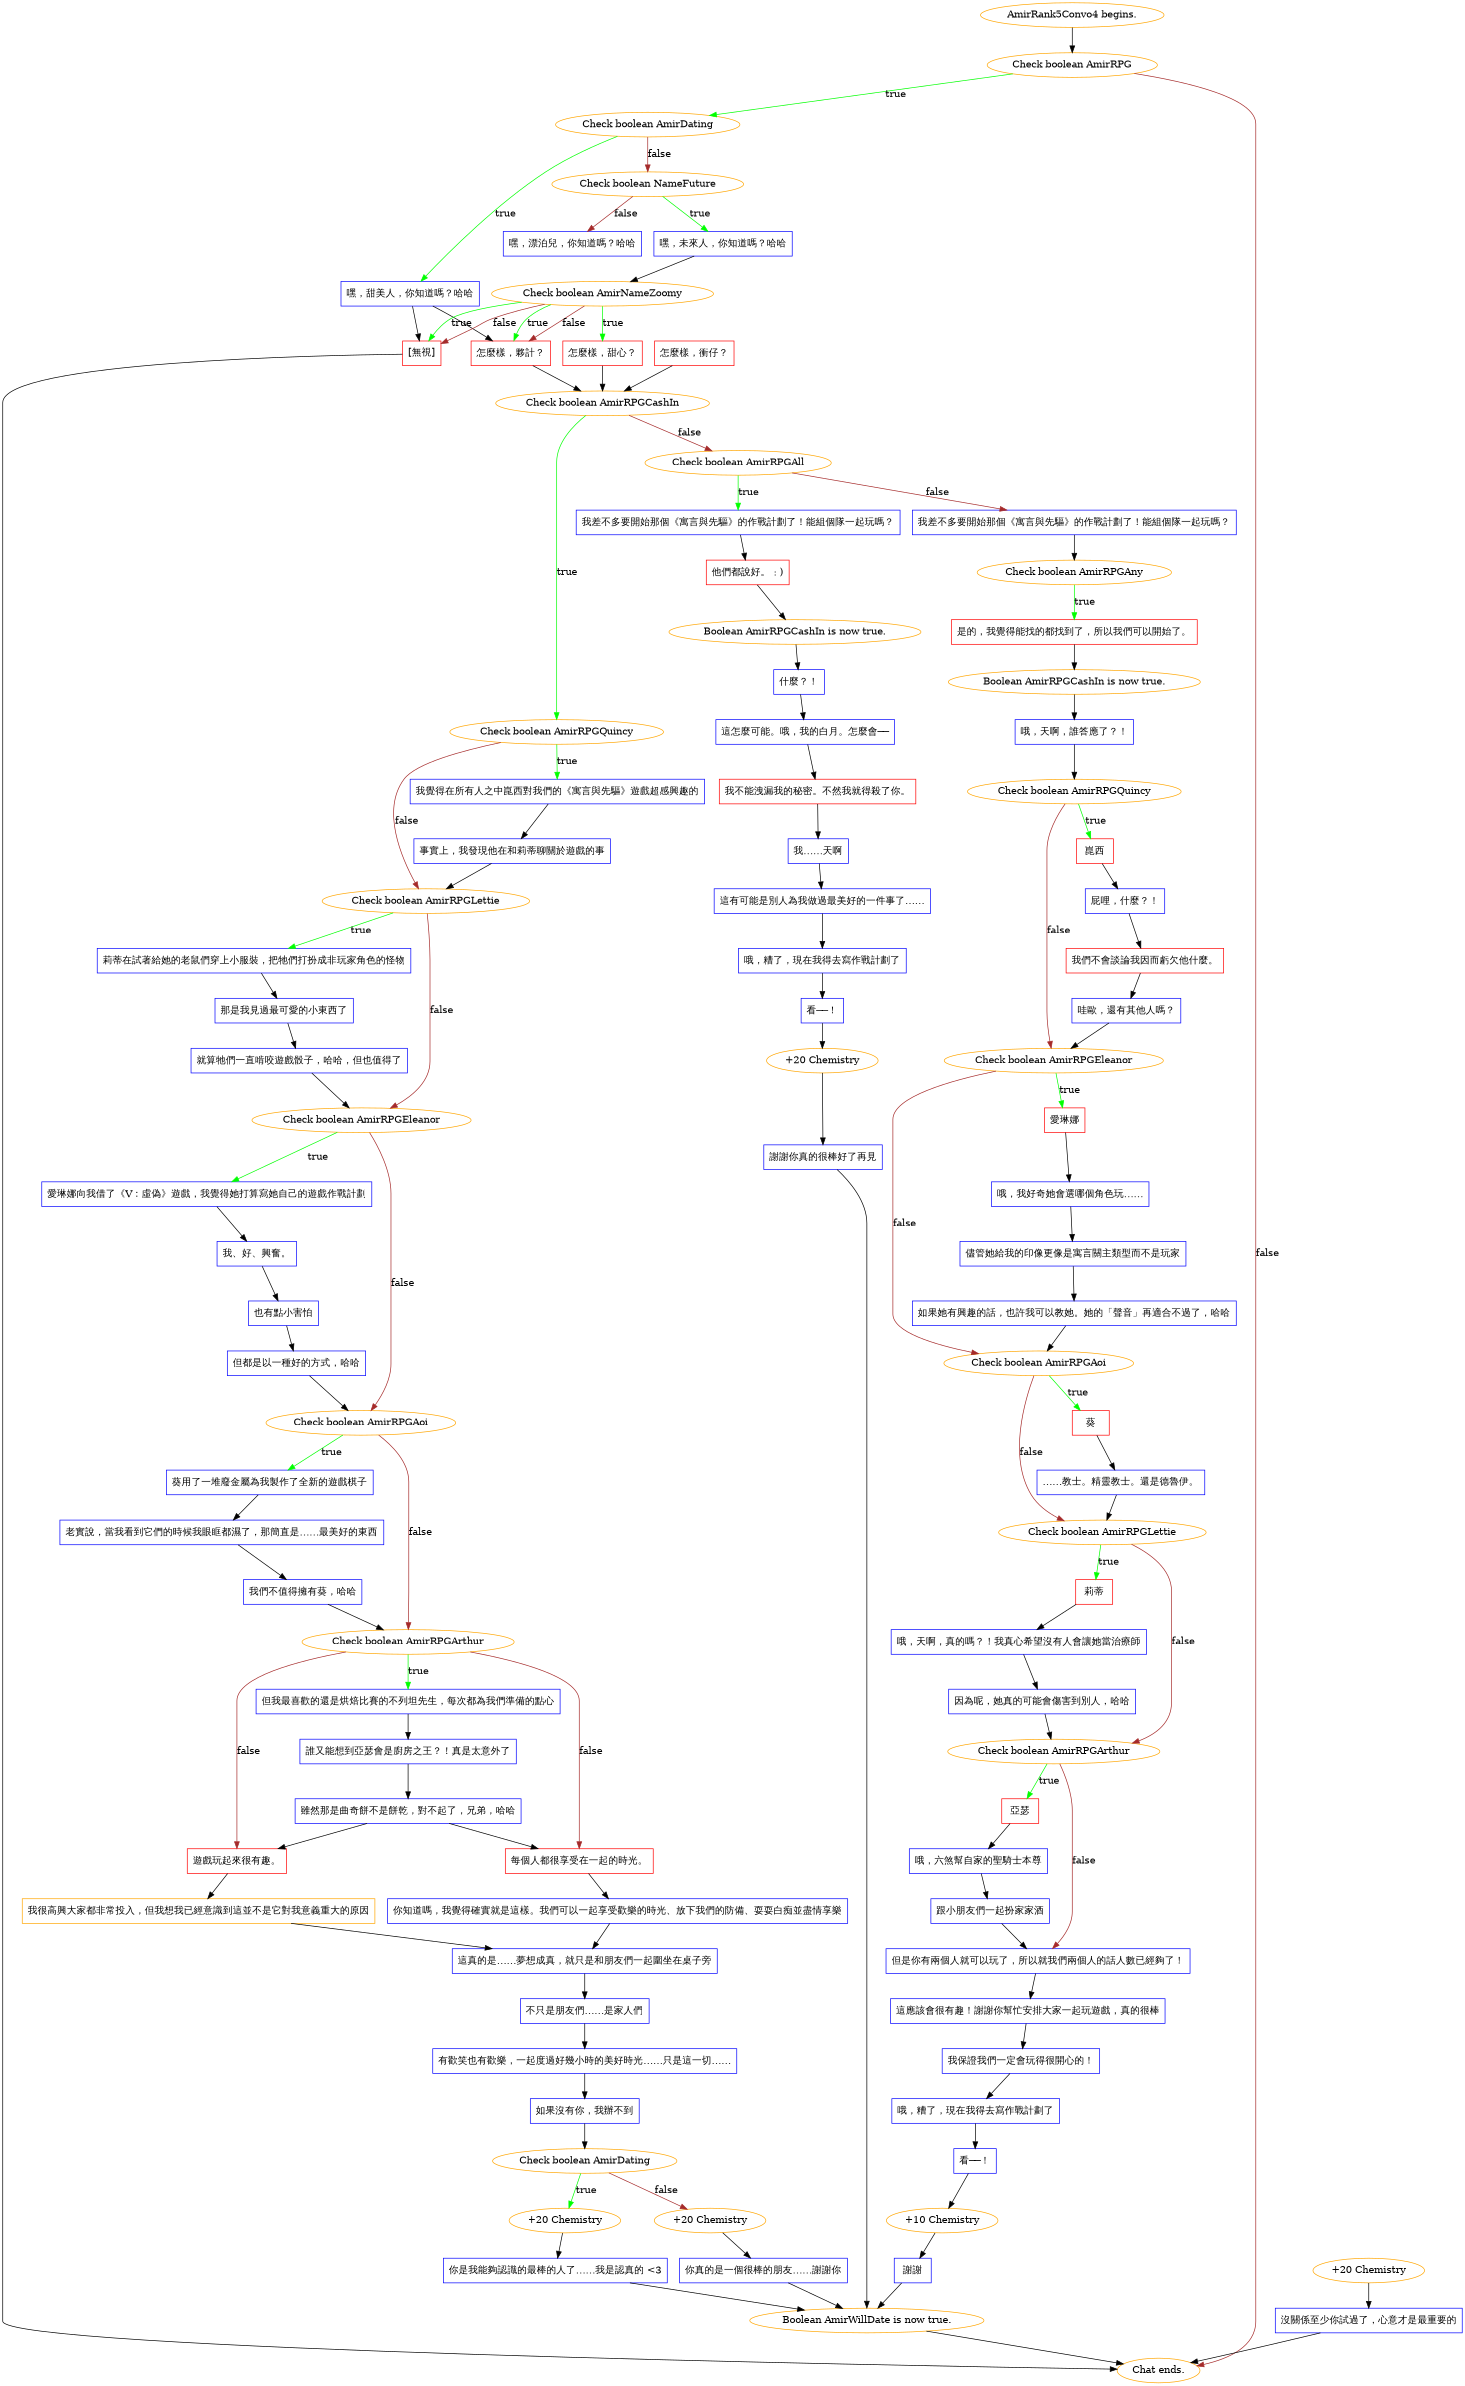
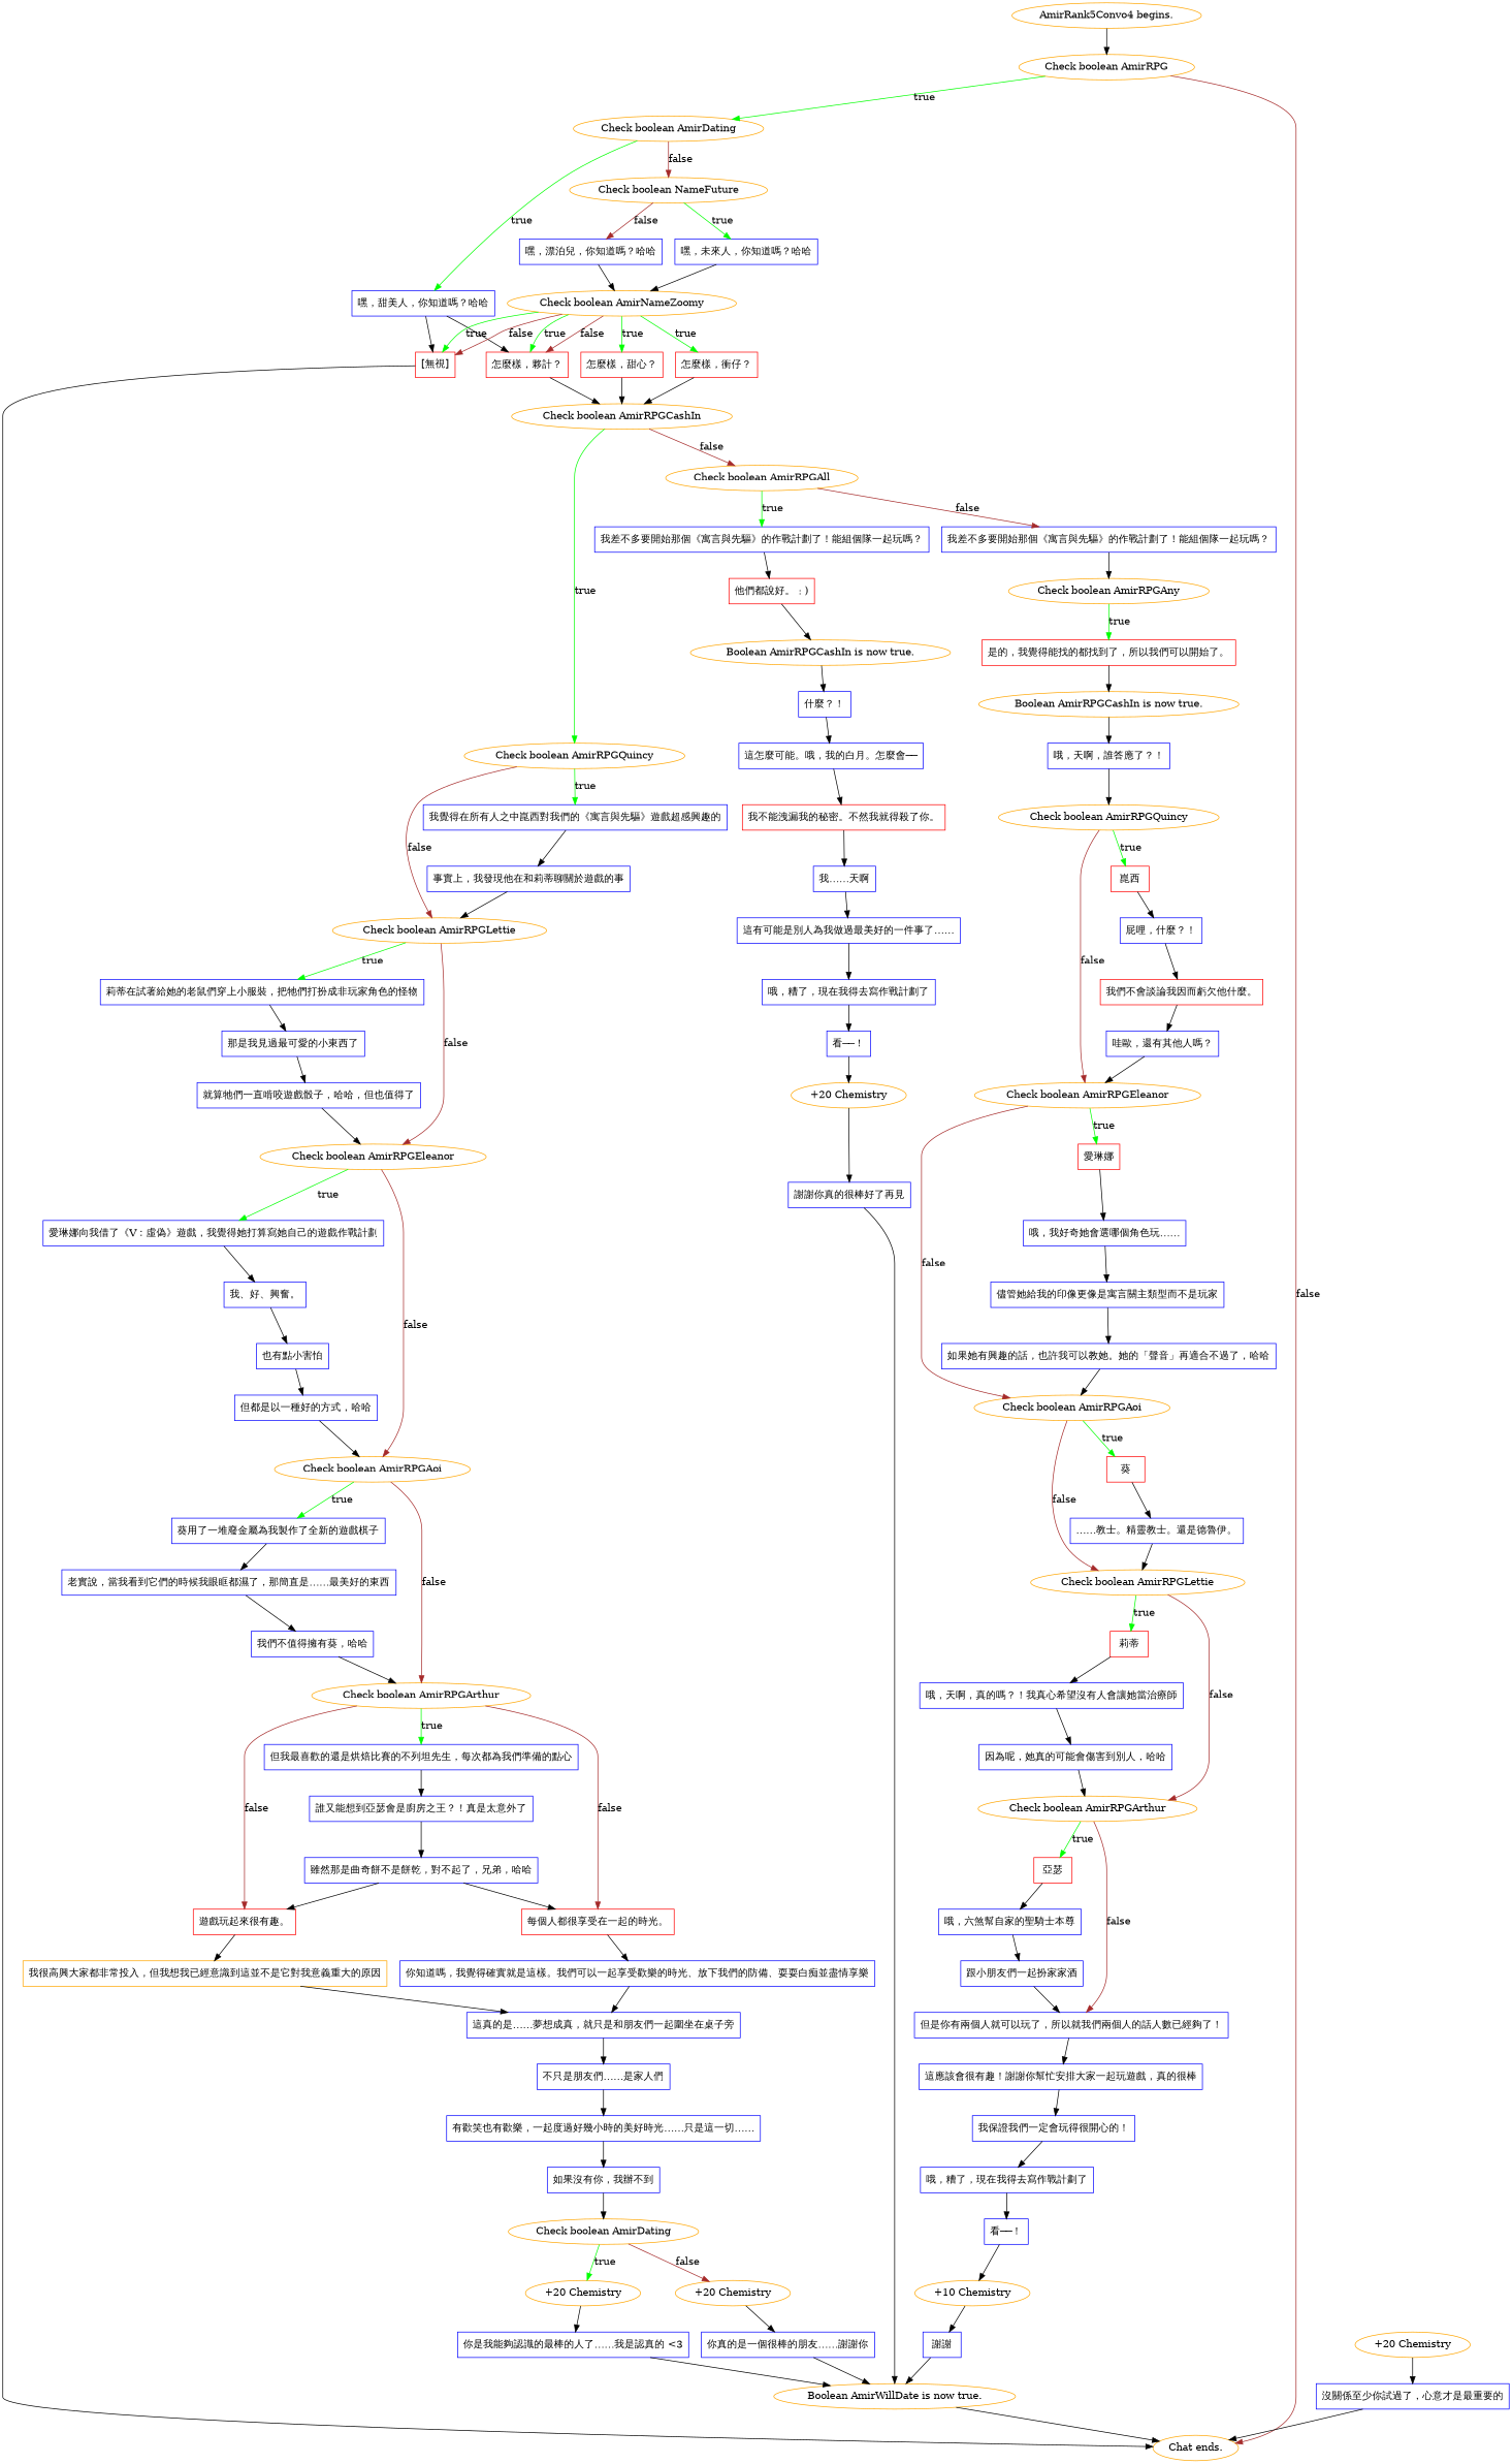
  digraph {
    node [color=blue shape=box]
    "AmirRank5Convo4 begins." [color=orange shape=""]
    n2 [color=orange label="Check boolean AmirRPG" shape=""]
    n3 [color=orange label="Check boolean AmirDating" shape=""]
    "Chat ends." [color=orange shape=""]
    n5 [label="嘿，甜美人，你知道嗎？哈哈"]
    n6 [color=orange label="Check boolean NameFuture" shape=""]
    n7 [color=red label="怎麼樣，夥計？"]
    n8 [color=red label="[無視]"]
    n9 [label="嘿，未來人，你知道嗎？哈哈"]
    n10 [label="嘿，漂泊兒，你知道嗎？哈哈"]
    n11 [color=red label="怎麼樣，甜心？"]
    n12 [color=orange label="Check boolean AmirRPGCashIn" shape=""]
    n13 [color=orange label="Check boolean AmirNameZoomy" shape=""]
    n14 [color=orange label="Check boolean AmirRPGQuincy" shape=""]
    n15 [color=orange label="Check boolean AmirRPGAll" shape=""]
    n16 [color=red label="怎麼樣，衝仔？"]
    n17 [label="我覺得在所有人之中崑西對我們的《寓言與先驅》遊戲超感興趣的"]
    n18 [color=orange label="Check boolean AmirRPGLettie" shape=""]
    n19 [label="我差不多要開始那個《寓言與先驅》的作戰計劃了！能組個隊一起玩嗎？"]
    n20 [label="我差不多要開始那個《寓言與先驅》的作戰計劃了！能組個隊一起玩嗎？"]
    n21 [label="事實上，我發現他在和莉蒂聊關於遊戲的事"]
    n22 [label="莉蒂在試著給她的老鼠們穿上小服裝，把牠們打扮成非玩家角色的怪物"]
    n23 [color=orange label="Check boolean AmirRPGEleanor" shape=""]
    n24 [color=red label="他們都說好。 : )"]
    n25 [color=orange label="Check boolean AmirRPGAny" shape=""]
    n26 [label="那是我見過最可愛的小東西了"]
    n27 [label="愛琳娜向我借了《V：虛偽》遊戲，我覺得她打算寫她自己的遊戲作戰計劃"]
    n28 [color=orange label="Check boolean AmirRPGAoi" shape=""]
    n29 [color=orange label="Boolean AmirRPGCashIn is now true." shape=""]
    n30 [color=red label="是的，我覺得能找的都找到了，所以我們可以開始了。"]
    n31 [label="就算牠們一直啃咬遊戲骰子，哈哈，但也值得了"]
    n32 [label="我、好、興奮。"]
    n33 [label="葵用了一堆廢金屬為我製作了全新的遊戲棋子"]
    n34 [color=orange label="Check boolean AmirRPGArthur" shape=""]
    n35 [label="什麼？！"]
    n36 [color=orange label="Boolean AmirRPGCashIn is now true." shape=""]
    n37 [label="也有點小害怕"]
    n38 [label="老實說，當我看到它們的時候我眼眶都濕了，那簡直是……最美好的東西"]
    n39 [label="但我最喜歡的還是烘焙比賽的不列坦先生，每次都為我們準備的點心"]
    n40 [color=red label="遊戲玩起來很有趣。"]
    n41 [color=red label="每個人都很享受在一起的時光。"]
    n42 [label="這怎麼可能。哦，我的白月。怎麼會──"]
    n43 [label="哦，天啊，誰答應了？！"]
    n44 [color=orange label="+20 Chemistry" shape=""]
    n45 [label="沒關係至少你試過了，心意才是最重要的"]
    n46 [label="但都是以一種好的方式，哈哈"]
    n47 [label="我們不值得擁有葵，哈哈"]
    n48 [label="誰又能想到亞瑟會是廚房之王？！真是太意外了"]
    n49 [color=orange label="我很高興大家都非常投入，但我想我已經意識到這並不是它對我意義重大的原因"]
    n50 [label="你知道嗎，我覺得確實就是這樣。我們可以一起享受歡樂的時光、放下我們的防備、耍耍白痴並盡情享樂"]
    n51 [color=red label="我不能洩漏我的秘密。不然我就得殺了你。"]
    n52 [color=orange label="Check boolean AmirRPGQuincy" shape=""]
    n53 [label="雖然那是曲奇餅不是餅乾，對不起了，兄弟，哈哈"]
    n54 [label="這真的是……夢想成真，就只是和朋友們一起圍坐在桌子旁"]
    n55 [label="我……天啊"]
    n56 [color=red label="崑西"]
    n57 [color=orange label="Check boolean AmirRPGEleanor" shape=""]
    n58 [label="不只是朋友們……是家人們"]
    n59 [label="這有可能是別人為我做過最美好的一件事了……"]
    n60 [label="屁哩，什麼？！"]
    n61 [color=red label="愛琳娜"]
    n62 [color=orange label="Check boolean AmirRPGAoi" shape=""]
    n63 [label="有歡笑也有歡樂，一起度過好幾小時的美好時光……只是這一切……"]
    n64 [label="哦，糟了，現在我得去寫作戰計劃了"]
    n65 [color=red label="我們不會談論我因而虧欠他什麼。"]
    n66 [label="哦，我好奇她會選哪個角色玩……"]
    n67 [color=red label="葵"]
    n68 [color=orange label="Check boolean AmirRPGLettie" shape=""]
    n69 [label="如果沒有你，我辦不到"]
    n70 [label="看──！"]
    n71 [label="哇歐，還有其他人嗎？"]
    n72 [label="儘管她給我的印像更像是寓言關主類型而不是玩家"]
    n73 [label="……教士。精靈教士。還是德魯伊。"]
    n74 [color=red label="莉蒂"]
    n75 [color=orange label="Check boolean AmirRPGArthur" shape=""]
    n76 [color=orange label="Check boolean AmirDating" shape=""]
    n77 [color=orange label="+20 Chemistry" shape=""]
    n78 [label="如果她有興趣的話，也許我可以教她。她的「聲音」再適合不過了，哈哈"]
    n79 [label="哦，天啊，真的嗎？！我真心希望沒有人會讓她當治療師"]
    n80 [color=red label="亞瑟"]
    n81 [label="但是你有兩個人就可以玩了，所以就我們兩個人的話人數已經夠了！"]
    n82 [color=orange label="+20 Chemistry" shape=""]
    n83 [color=orange label="+20 Chemistry" shape=""]
    n84 [label="謝謝你真的很棒好了再見"]
    n85 [label="因為呢，她真的可能會傷害到別人，哈哈"]
    n86 [label="哦，六煞幫自家的聖騎士本尊"]
    n87 [label="這應該會很有趣！謝謝你幫忙安排大家一起玩遊戲，真的很棒"]
    n88 [label="你是我能夠認識的最棒的人了……我是認真的 <3"]
    n89 [label="你真的是一個很棒的朋友……謝謝你"]
    n90 [color=orange label="Boolean AmirWillDate is now true." shape=""]
    n91 [label="跟小朋友們一起扮家家酒"]
    n92 [label="我保證我們一定會玩得很開心的！"]
    n93 [label="哦，糟了，現在我得去寫作戰計劃了"]
    n94 [label="看──！"]
    n95 [color=orange label="+10 Chemistry" shape=""]
    n96 [label="謝謝"]
    "AmirRank5Convo4 begins." -> n2
    n2 -> n3 [color=green label=true]
    n2 -> "Chat ends." [color=brown label=false]
    n3 -> n5 [color=green label=true]
    n3 -> n6 [color=brown label=false]
    n5 -> n7
    n5 -> n8
    n6 -> n9 [color=green label=true]
    n6 -> n10 [color=brown label=false]
    n7 -> n12
    n8 -> "Chat ends."
    n9 -> n13
+   n10 -> n13
    n11 -> n12
    n12 -> n14 [color=green label=true]
    n12 -> n15 [color=brown label=false]
    n13 -> n7 [color=green label=true]
    n13 -> n7 [color=brown label=false]
    n13 -> n8 [color=green label=true]
    n13 -> n8 [color=brown label=false]
    n13 -> n11 [color=green label=true]
+   n13 -> n16 [color=green label=true]
    n14 -> n17 [color=green label=true]
    n14 -> n18 [color=brown label=false]
    n15 -> n19 [color=green label=true]
    n15 -> n20 [color=brown label=false]
    n16 -> n12
    n17 -> n21
    n18 -> n22 [color=green label=true]
    n18 -> n23 [color=brown label=false]
    n19 -> n24
    n20 -> n25
    n21 -> n18
    n22 -> n26
    n23 -> n27 [color=green label=true]
    n23 -> n28 [color=brown label=false]
    n24 -> n29
    n25 -> n30 [color=green label=true]
    n26 -> n31
    n27 -> n32
    n28 -> n33 [color=green label=true]
    n28 -> n34 [color=brown label=false]
    n29 -> n35
    n30 -> n36
    n31 -> n23
    n32 -> n37
    n33 -> n38
    n34 -> n39 [color=green label=true]
    n34 -> n40 [color=brown label=false]
    n34 -> n41 [color=brown label=false]
    n35 -> n42
    n36 -> n43
    n37 -> n46
    n38 -> n47
    n39 -> n48
    n40 -> n49
    n41 -> n50
    n42 -> n51
    n43 -> n52
    n44 -> n45
    n45 -> "Chat ends."
    n46 -> n28
    n47 -> n34
    n48 -> n53
    n49 -> n54
    n50 -> n54
    n51 -> n55
    n52 -> n56 [color=green label=true]
    n52 -> n57 [color=brown label=false]
    n53 -> n40
    n53 -> n41
    n54 -> n58
    n55 -> n59
    n56 -> n60
    n57 -> n61 [color=green label=true]
    n57 -> n62 [color=brown label=false]
    n58 -> n63
    n59 -> n64
    n60 -> n65
    n61 -> n66
    n62 -> n67 [color=green label=true]
    n62 -> n68 [color=brown label=false]
    n63 -> n69
    n64 -> n70
    n65 -> n71
    n66 -> n72
    n67 -> n73
    n68 -> n74 [color=green label=true]
    n68 -> n75 [color=brown label=false]
    n69 -> n76
    n70 -> n77
    n71 -> n57
    n72 -> n78
    n73 -> n68
    n74 -> n79
    n75 -> n80 [color=green label=true]
    n75 -> n81 [color=brown label=false]
    n76 -> n82 [color=green label=true]
    n76 -> n83 [color=brown label=false]
    n77 -> n84
    n78 -> n62
    n79 -> n85
    n80 -> n86
    n81 -> n87
    n82 -> n88
    n83 -> n89
    n84 -> n90
    n85 -> n75
    n86 -> n91
    n87 -> n92
    n88 -> n90
    n89 -> n90
    n90 -> "Chat ends."
    n91 -> n81
    n92 -> n93
    n93 -> n94
    n94 -> n95
    n95 -> n96
    n96 -> n90
  }
